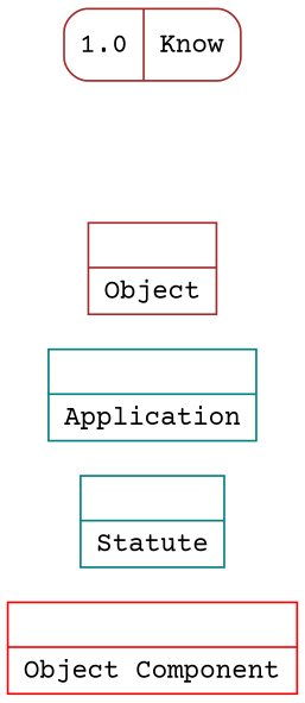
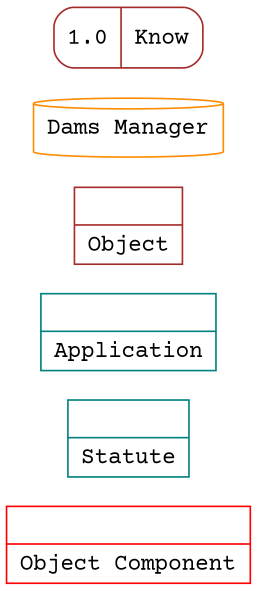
  digraph {
    rankdir=LR
    fontname="Courier Prime"
    node [color=teal shape=record fontname="Courier Prime"]
    n1 [color=red label="<f0>  |<f1> Object Component "]
    n2 [label="<f0>  |<f1> Statute "]
    n3 [label="<f0>  |<f1> Application "]
    n4 [color=brown label="<f0>  |<f1> Object "]
+   n5 [label="Dams Manager" shape=cylinder color=darkorange]
    n6 [label="{<f0> 1.0|<f1> Know }" shape=Mrecord color=brown]
  }
